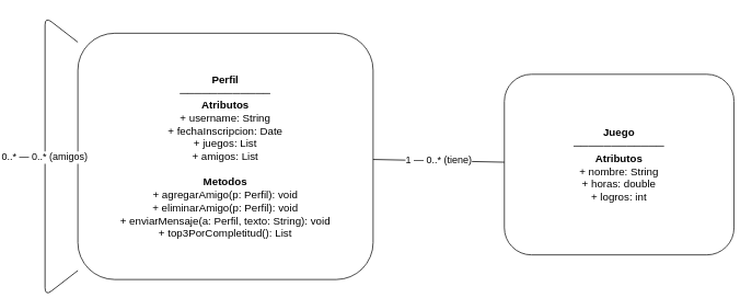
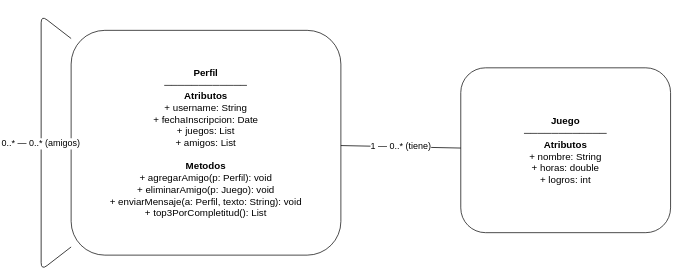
  <mxCell id="0" />
  <mxCell id="1" parent="0" />
- <mxCell id="2" value="&lt;b&gt;Perfil&lt;/b&gt;&#10;────────────&#10;&lt;b&gt;Atributos&lt;/b&gt;&#10;+ username: String&#10;+ fechaInscripcion: Date&#10;+ juegos: List&lt;Juego&gt;&#10;+ amigos: List&lt;Perfil&gt;&#10;&#10;&lt;b&gt;Metodos&lt;/b&gt;&#10;+ agregarAmigo(p: Perfil): void&#10;+ eliminarAmigo(p: Perfil): void&#10;+ enviarMensaje(a: Perfil, texto: String): void&#10;+ top3PorCompletitud(): List&lt;Juego&gt;" style="rounded=1;whiteSpace=wrap;html=1;fillColor=#ffffff;strokeColor=#111111;fontSize=13;spacing=8;container=1;" vertex="1" parent="1"><mxGeometry x="60" y="40" width="360" height="300" as="geometry" /></mxCell>
+ <mxCell id="2" value="&lt;b&gt;Perfil&lt;/b&gt;&#10;────────────&#10;&lt;b&gt;Atributos&lt;/b&gt;&#10;+ username: String&#10;+ fechaInscripcion: Date&#10;+ juegos: List&lt;Juego&gt;&#10;+ amigos: List&lt;Perfil&gt;&#10;&#10;&lt;b&gt;Metodos&lt;/b&gt;&#10;+ agregarAmigo(p: Perfil): void&#10;+ eliminarAmigo(p: Juego): void&#10;+ enviarMensaje(a: Perfil, texto: String): void&#10;+ top3PorCompletitud(): List&lt;Juego&gt;" style="rounded=1;whiteSpace=wrap;html=1;fillColor=#ffffff;strokeColor=#111111;fontSize=13;spacing=8;container=1;" vertex="1" parent="1"><mxGeometry x="60" y="40" width="360" height="300" as="geometry" /></mxCell>
  <mxCell id="3" value="&lt;b&gt;Juego&lt;/b&gt;&#10;────────────&#10;&lt;b&gt;Atributos&lt;/b&gt;&#10;+ nombre: String&#10;+ horas: double&#10;+ logros: int" style="rounded=1;whiteSpace=wrap;html=1;fillColor=#ffffff;strokeColor=#111111;fontSize=13;spacing=8;container=1;" vertex="1" parent="1"><mxGeometry x="580" y="90" width="280" height="220" as="geometry" /></mxCell>
  <mxCell id="4" value="1 — 0..*  (tiene)" style="endArrow=none;startArrow=none;strokeWidth=1;rounded=0;html=1;fontSize=12;labelBackgroundColor=#ffffff;" edge="1" parent="1" source="2" target="3"><mxGeometry relative="1" as="geometry"><mxPoint x="460" y="120" as="targetPoint" /></mxGeometry></mxCell>
  <mxCell id="5" value="0..* — 0..*  (amigos)" style="endArrow=none;edgeStyle=loopEdgeStyle;strokeWidth=1;fontSize=12;labelBackgroundColor=#ffffff;" edge="1" parent="1" source="2" target="2"><mxGeometry relative="1" as="geometry"><mxPoint x="20" y="60" as="targetPoint" /><Array as="points"><mxPoint x="20" y="20" /><mxPoint x="20" y="300" /></Array></mxGeometry></mxCell>
